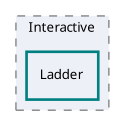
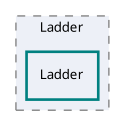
  digraph {
    compound=true
    n1 [color=teal fillcolor="#edf0f7" fontname=Calibrii fontsize=10 label=Ladder shape=box style="filled,bold,"]
    subgraph cluster_1 {
      bgcolor="#edf0f7"
      fontname=Calibrii
      fontsize=10
-     label=Interactive
+     label=Ladder
      pencolor=grey50
      style="filled,dashed,"
      n1
    }
  }
